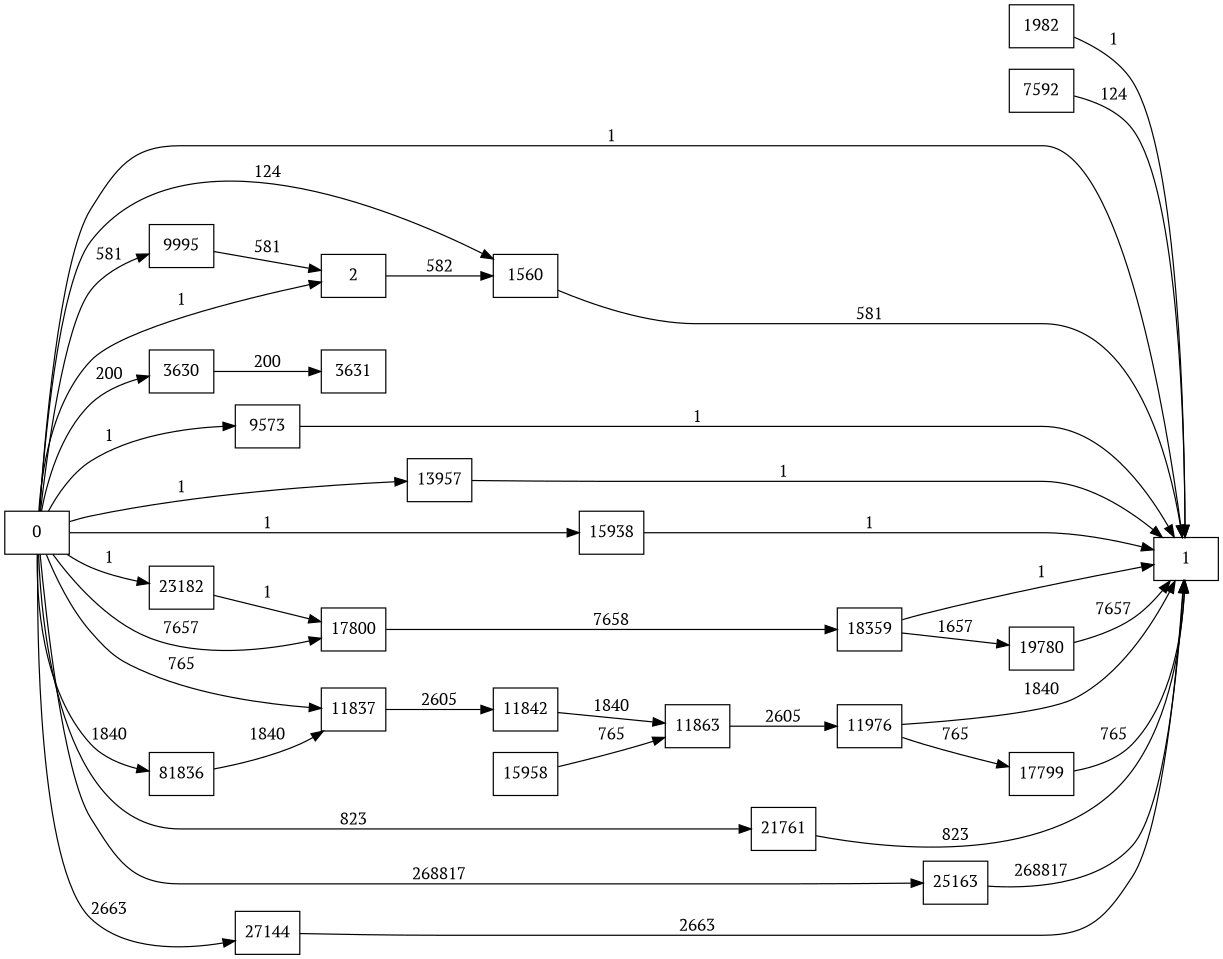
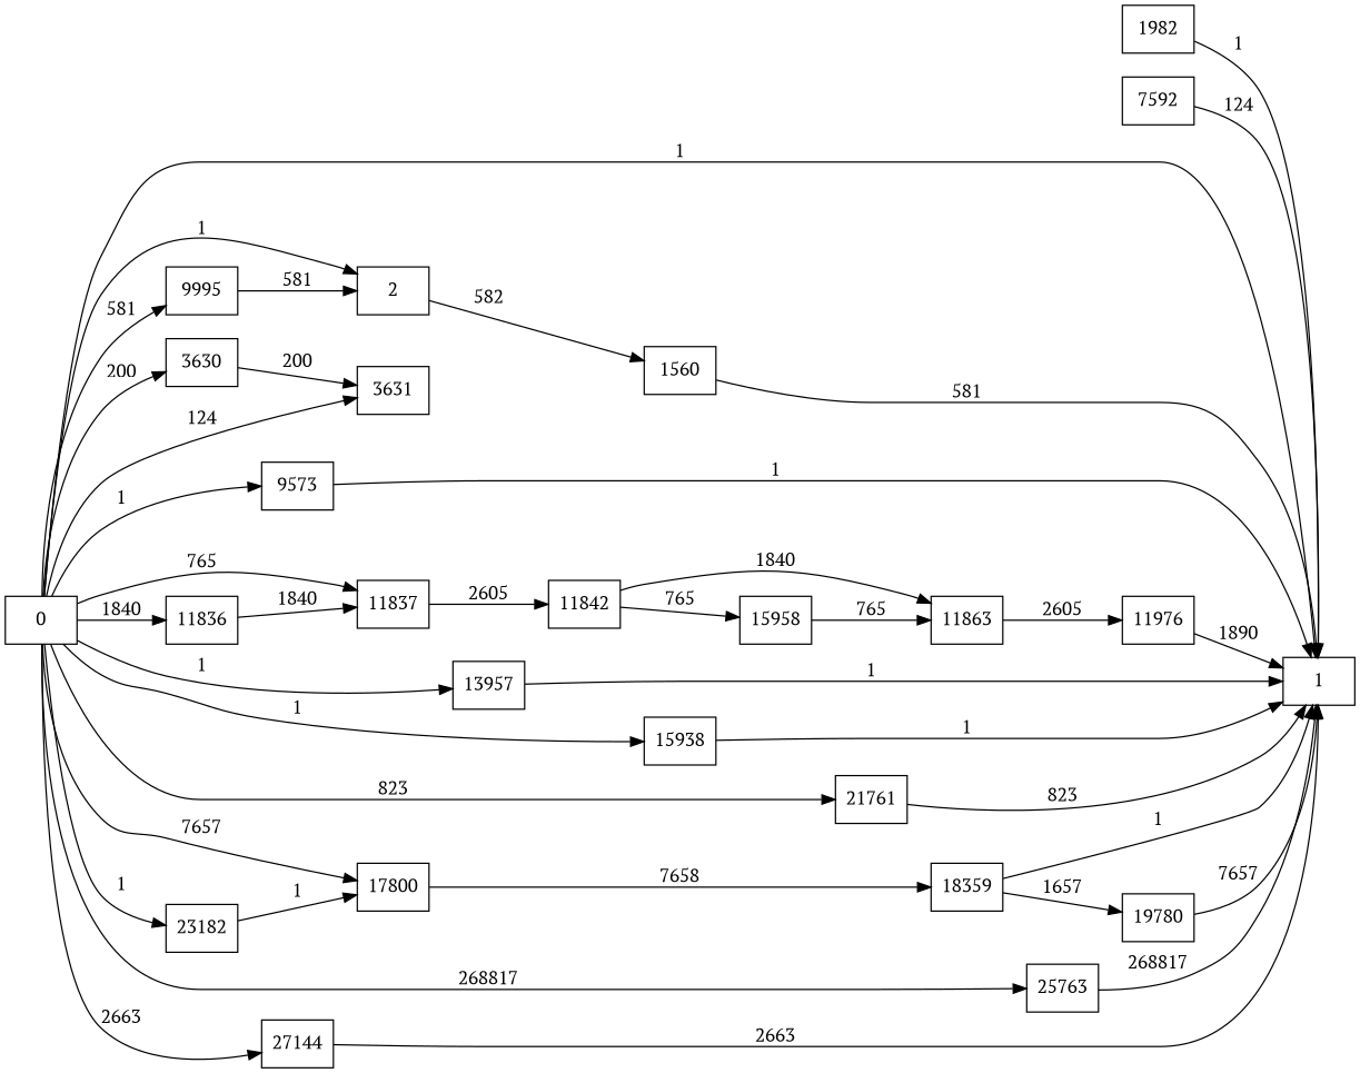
  digraph {
    fontname="PT Serif"
    rankdir=LR
    node [fontname="PT Serif" shape=rectangle]
    edge [fontname="PT Serif"]
    2
    1560
    1
    1982
    3630
    3631
    7592
    9573
    9995
-   11836 [label=81836]
+   11836
    11837
    11842
    11863
    15958
    11976
-   17799
    13957
    15938
    17800
    18359
    19780
    21761
    23182
-   25163
+   25163 [label=25763]
    27144
    0
    2 -> 1560 [label=582]
    1560 -> 1 [label=581]
    1982 -> 1 [label=1]
    3630 -> 3631 [label=200]
    7592 -> 1 [label=124]
    9573 -> 1 [label=1]
    9995 -> 2 [label=581]
    11836 -> 11837 [label=1840]
    11837 -> 11842 [label=2605]
    11842 -> 11863 [label=1840]
+   11842 -> 15958 [label=765]
    11863 -> 11976 [label=2605]
    15958 -> 11863 [label=765]
-   11976 -> 1 [label=1840]
-   11976 -> 17799 [label=765]
-   17799 -> 1 [label=765]
+   11976 -> 1 [label=1890]
    13957 -> 1 [label=1]
    15938 -> 1 [label=1]
    17800 -> 18359 [label=7658]
    18359 -> 1 [label=1]
    18359 -> 19780 [label=1657]
    19780 -> 1 [label=7657]
    21761 -> 1 [label=823]
    23182 -> 17800 [label=1]
    25163 -> 1 [label=268817]
    27144 -> 1 [label=2663]
    0 -> 2 [label=1]
    0 -> 1 [label=1]
    0 -> 3630 [label=200]
-   0 -> 1560 [label=124]
+   0 -> 3631 [label=124]
    0 -> 9573 [label=1]
    0 -> 9995 [label=581]
    0 -> 11836 [label=1840]
    0 -> 11837 [label=765]
    0 -> 13957 [label=1]
    0 -> 15938 [label=1]
    0 -> 17800 [label=7657]
    0 -> 21761 [label=823]
    0 -> 23182 [label=1]
    0 -> 25163 [label=268817]
    0 -> 27144 [label=2663]
  }
